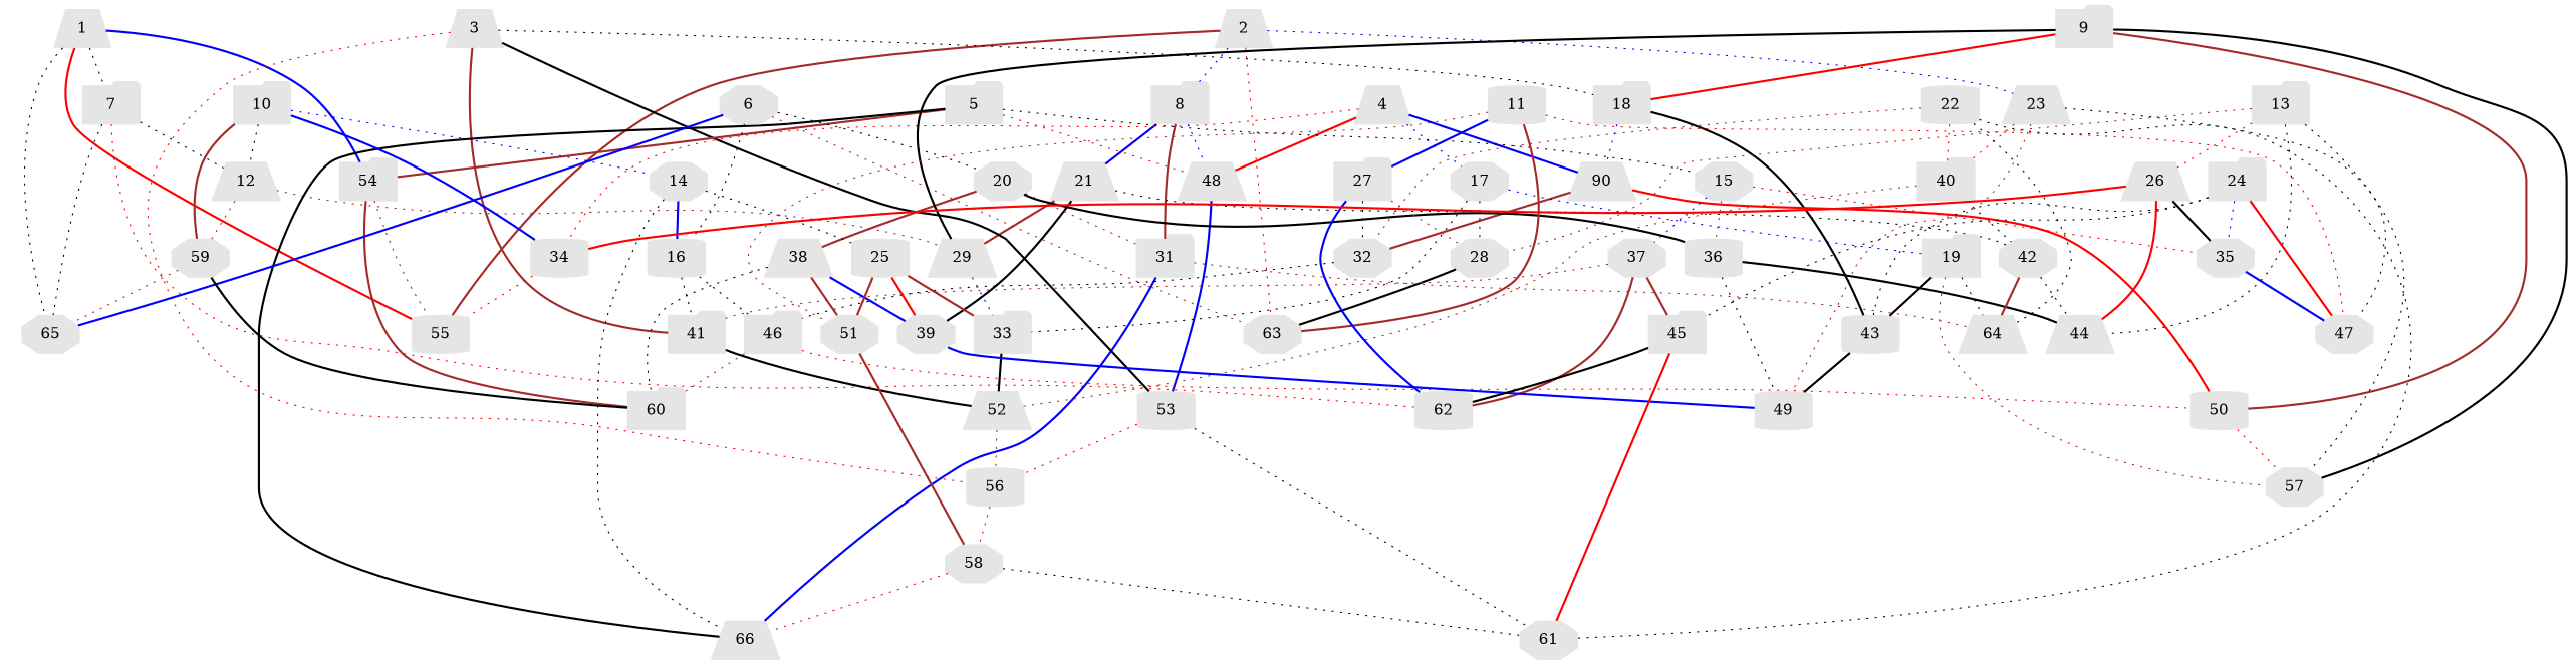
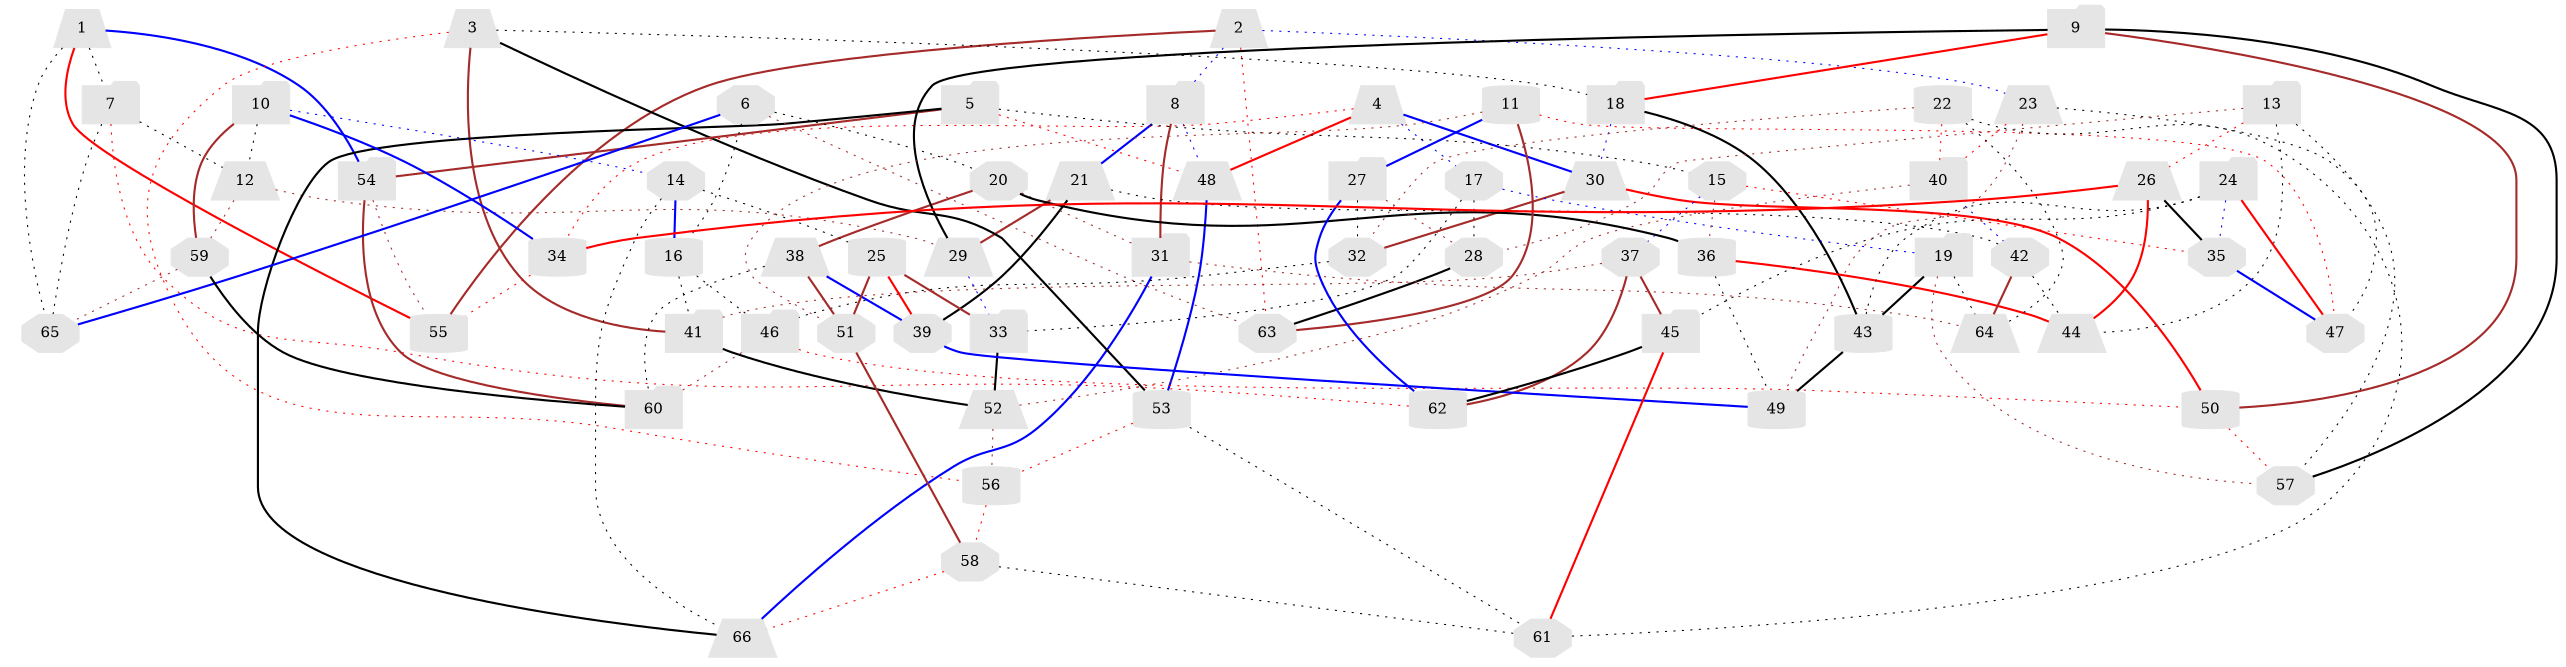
  graph {
    node [color=gray90 shape=octagon style=filled]
    edge [color=black style=dotted]
    1 [shape=trapezium]
    7 [shape=folder]
    54 [shape=folder]
    55 [shape=cylinder]
    65
    12 [shape=trapezium]
    62 [shape=cylinder]
    60 [shape=folder]
    2 [shape=trapezium]
    8 [shape=folder]
    23 [shape=trapezium]
    63
    48 [shape=trapezium]
    21 [shape=trapezium]
    31 [shape=folder]
    47
    40 [shape=folder]
    49 [shape=cylinder]
    3 [shape=trapezium]
    18 [shape=folder]
    41 [shape=folder]
    53 [shape=cylinder]
    56 [shape=cylinder]
-   30 [shape=trapezium label=90]
+   30 [shape=trapezium]
    43 [shape=cylinder]
    52 [shape=trapezium]
    61
    58
    4 [shape=trapezium]
    17
    34 [shape=cylinder]
    28
    19 [shape=folder]
    33 [shape=folder]
    50 [shape=cylinder]
    32
    5 [shape=folder]
    15
    66 [shape=trapezium]
    35
    36 [shape=cylinder]
    37
    6
    16 [shape=cylinder]
    20
    46 [shape=folder]
    38 [shape=trapezium]
    29 [shape=trapezium]
    59
    39
    42
    64 [shape=trapezium]
    9 [shape=folder]
    57
    10 [shape=folder]
    14
    25 [shape=cylinder]
    11 [shape=cylinder]
    27 [shape=folder]
    51
    13 [shape=folder]
    26 [shape=trapezium]
    44 [shape=trapezium]
    45 [shape=folder]
    22 [shape=cylinder]
    24 [shape=folder]
    1 -- 7
    1 -- 54 [color=blue style=bold]
    1 -- 55 [color=red style=bold]
    1 -- 65
    7 -- 65
    7 -- 12
    7 -- 62 [color=red]
    54 -- 55 [color=brown]
    54 -- 60 [color=brown style=bold]
    12 -- 29 [color=brown]
    12 -- 59 [color=brown]
    2 -- 55 [color=brown style=bold]
    2 -- 8 [color=blue]
    2 -- 23 [color=blue]
    2 -- 63 [color=red]
    8 -- 48 [color=blue]
    8 -- 21 [color=blue style=bold]
    8 -- 31 [color=brown style=bold]
    23 -- 47
    23 -- 40 [color=red]
    23 -- 49 [color=brown]
    48 -- 53 [color=blue style=bold]
    21 -- 29 [color=brown style=bold]
    21 -- 39 [style=bold]
    21 -- 42
    31 -- 66 [color=blue style=bold]
    31 -- 64 [color=brown]
    40 -- 52 [color=brown]
-   40 -- 42
+   40 -- 42 [color=blue]
    3 -- 18
    3 -- 41 [color=brown style=bold]
    3 -- 53 [style=bold]
    3 -- 56 [color=red]
    18 -- 30 [color=blue]
    18 -- 43 [style=bold]
    41 -- 52 [style=bold]
    53 -- 56 [color=red]
    53 -- 61
    56 -- 58 [color=red]
    30 -- 50 [color=red style=bold]
    30 -- 32 [color=brown style=bold]
    43 -- 49 [style=bold]
    52 -- 56 [color=brown]
    58 -- 61
    58 -- 66 [color=red]
    4 -- 48 [color=red style=bold]
    4 -- 30 [color=blue style=bold]
    4 -- 17 [color=blue]
    4 -- 34 [color=red]
    17 -- 28
    17 -- 19 [color=blue]
    17 -- 33
    34 -- 55 [color=red]
    28 -- 63 [style=bold]
    19 -- 43 [style=bold]
    19 -- 64
    19 -- 57 [color=brown]
    33 -- 52 [style=bold]
    50 -- 57 [color=red]
    32 -- 46
    5 -- 54 [color=brown style=bold]
    5 -- 48 [color=red]
    5 -- 15
    5 -- 66 [style=bold]
    15 -- 35 [color=red]
    15 -- 36 [color=brown]
    15 -- 37 [color=blue]
    35 -- 47 [color=blue style=bold]
    36 -- 49
-   36 -- 44 [style=bold]
+   36 -- 44 [color=red style=bold]
    37 -- 62 [color=brown style=bold]
    37 -- 41 [color=brown]
    37 -- 45 [color=brown style=bold]
    6 -- 65 [color=blue style=bold]
    6 -- 63 [color=brown]
    6 -- 16
    6 -- 20
    16 -- 41
    16 -- 46
    20 -- 31 [color=brown]
    20 -- 36 [style=bold]
    20 -- 38 [color=brown style=bold]
    46 -- 60 [color=brown]
    46 -- 50 [color=red]
    38 -- 60
    38 -- 39 [color=blue style=bold]
    38 -- 51 [color=brown style=bold]
    29 -- 33 [color=blue]
    59 -- 65 [color=brown]
    59 -- 60 [style=bold]
    39 -- 49 [color=blue style=bold]
    42 -- 64 [color=brown style=bold]
    42 -- 44
    9 -- 18 [color=red style=bold]
    9 -- 50 [color=brown style=bold]
    9 -- 29 [style=bold]
    9 -- 57 [style=bold]
    10 -- 12
    10 -- 34 [color=blue style=bold]
    10 -- 59 [color=brown style=bold]
    10 -- 14 [color=blue]
    14 -- 66
    14 -- 16 [color=blue style=bold]
    14 -- 25
    25 -- 33 [color=brown style=bold]
    25 -- 39 [color=red style=bold]
    25 -- 51 [color=brown style=bold]
    11 -- 63 [color=brown style=bold]
    11 -- 47 [color=red]
    11 -- 27 [color=blue style=bold]
    11 -- 51 [color=brown]
    27 -- 62 [color=blue style=bold]
    27 -- 28 [color=brown]
    27 -- 32
    51 -- 58 [color=brown style=bold]
    13 -- 28 [color=brown]
    13 -- 57
    13 -- 26 [color=red]
    13 -- 44
    26 -- 34 [color=red style=bold]
    26 -- 35 [style=bold]
    26 -- 44 [color=red style=bold]
    45 -- 62 [style=bold]
    45 -- 61 [color=red style=bold]
    22 -- 40 [color=red]
    22 -- 61
    22 -- 32 [color=brown]
    22 -- 64
    24 -- 47 [color=red style=bold]
    24 -- 43
    24 -- 35 [color=blue]
    24 -- 45
  }
